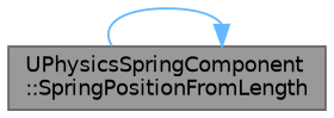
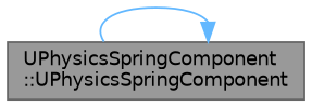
  digraph {
    rankdir=LR
-   n1 [color=gray40 fillcolor=grey60 fontcolor=black fontname=Helvetica fontsize=10 height=0.2 label="UPhysicsSpringComponent\l::SpringPositionFromLength" shape=box style=filled width=0.4]
+   n1 [color=gray40 fillcolor=grey60 fontcolor=black fontname=Helvetica fontsize=10 height=0.2 label="UPhysicsSpringComponent\l::UPhysicsSpringComponent" shape=box style=filled width=0.4]
    n1 -> n1 [color=steelblue1 fontname=Helvetica fontsize=10 labelfontname=Helvetica labelfontsize=10 style=solid]
  }
